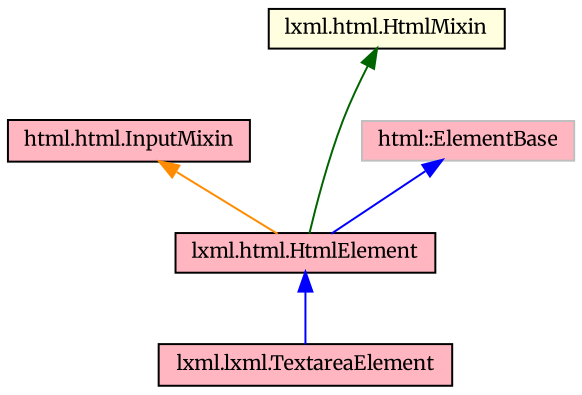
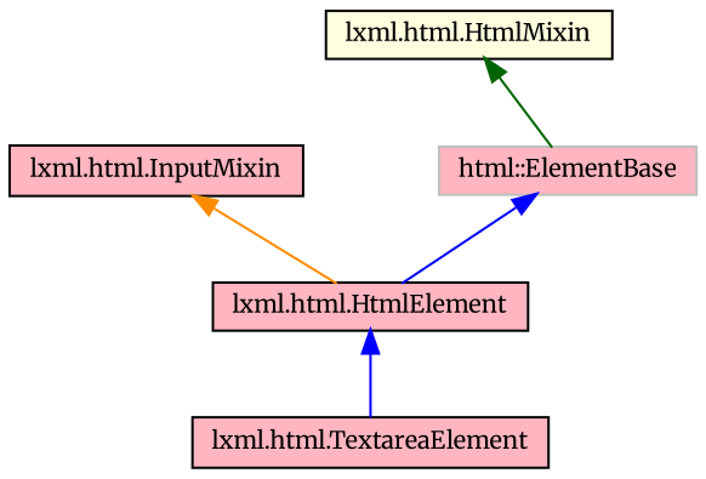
  digraph {
    fontname=Merriweather
    node [color=black fillcolor=lightpink fontname=Merriweather fontsize=10 shape=record style=filled]
    edge [color=blue dir=back fontname=Merriweather fontsize=10 labelfontname=Helvetica labelfontsize=10 style=solid]
-   n1 [fontcolor=black height=0.2 label="lxml.lxml.TextareaElement" width=0.4]
-   n2 [height=0.2 label="html.html.InputMixin" width=0.4]
+   n1 [fontcolor=black height=0.2 label="lxml.html.TextareaElement" width=0.4]
+   n2 [height=0.2 label="lxml.html.InputMixin" width=0.4]
    n3 [height=0.2 label="lxml.html.HtmlElement" width=0.4]
    n4 [fillcolor=lightyellow height=0.2 label="lxml.html.HtmlMixin" width=0.4]
    n5 [color=grey75 height=0.2 label="html::ElementBase" width=0.4]
    n2 -> n3 [color=darkorange]
    n3 -> n1
-   n4 -> n3 [color=darkgreen]
+   n4 -> n5 [color=darkgreen]
    n5 -> n3
  }
